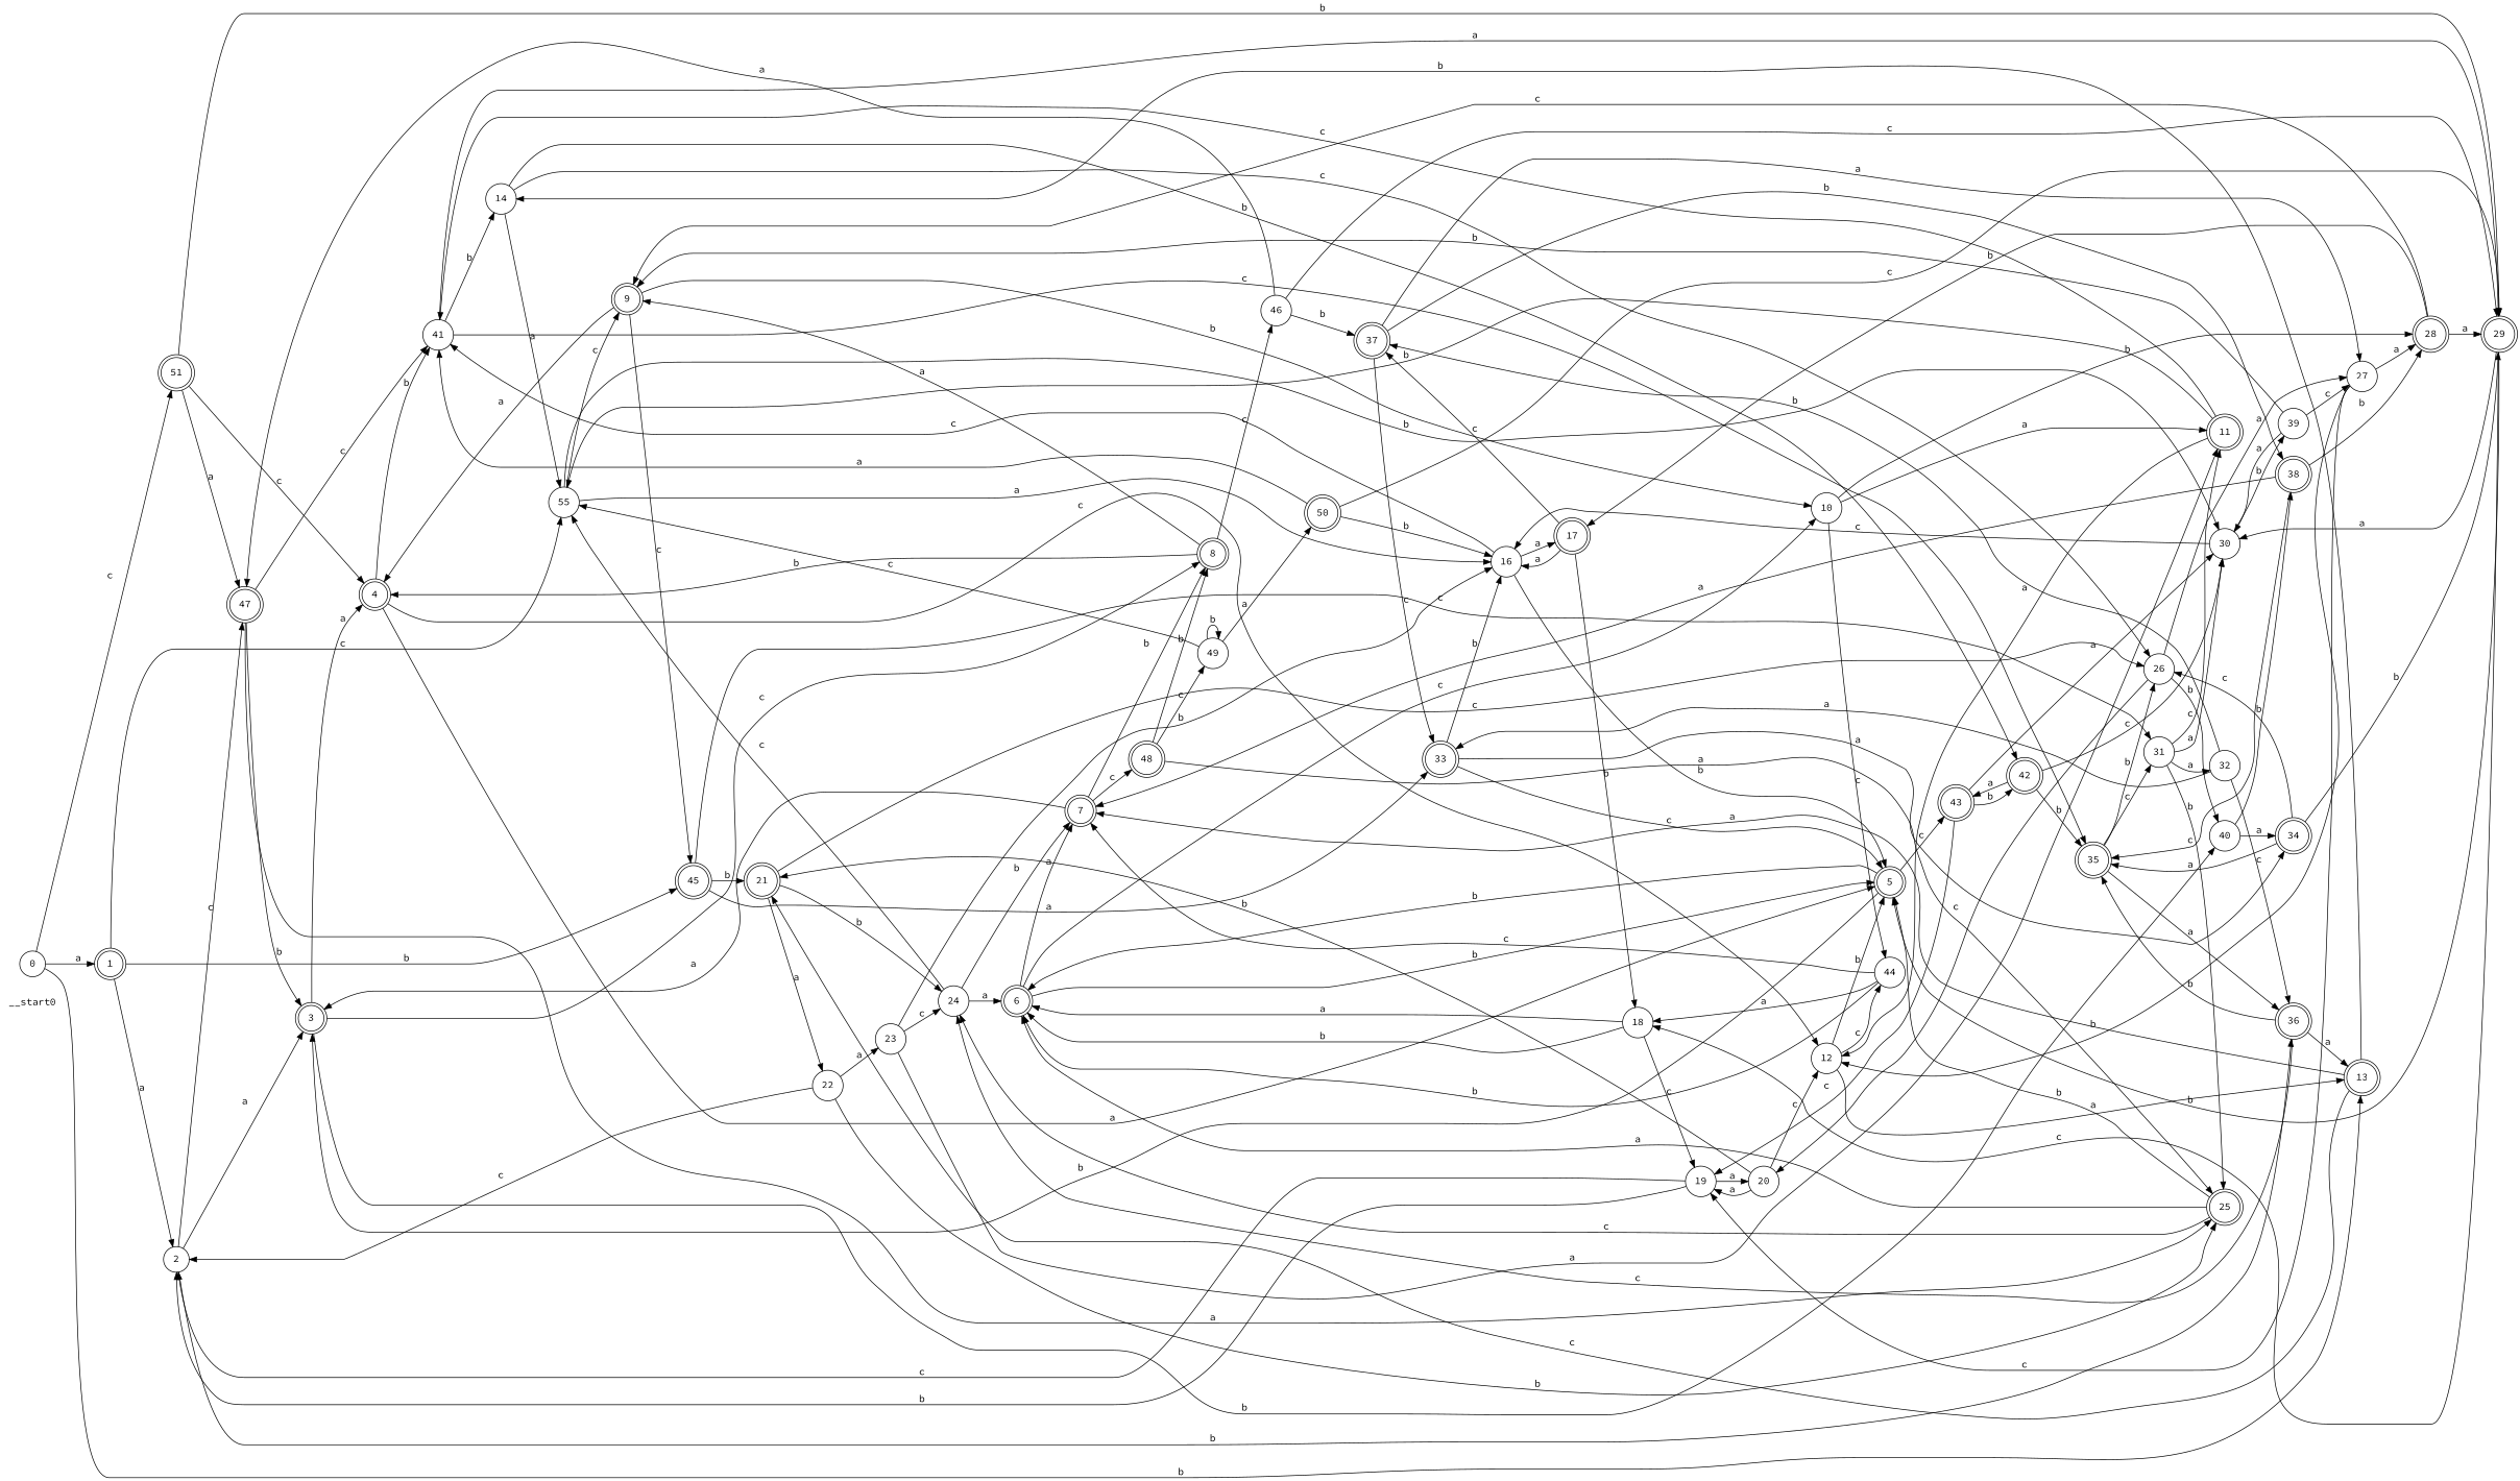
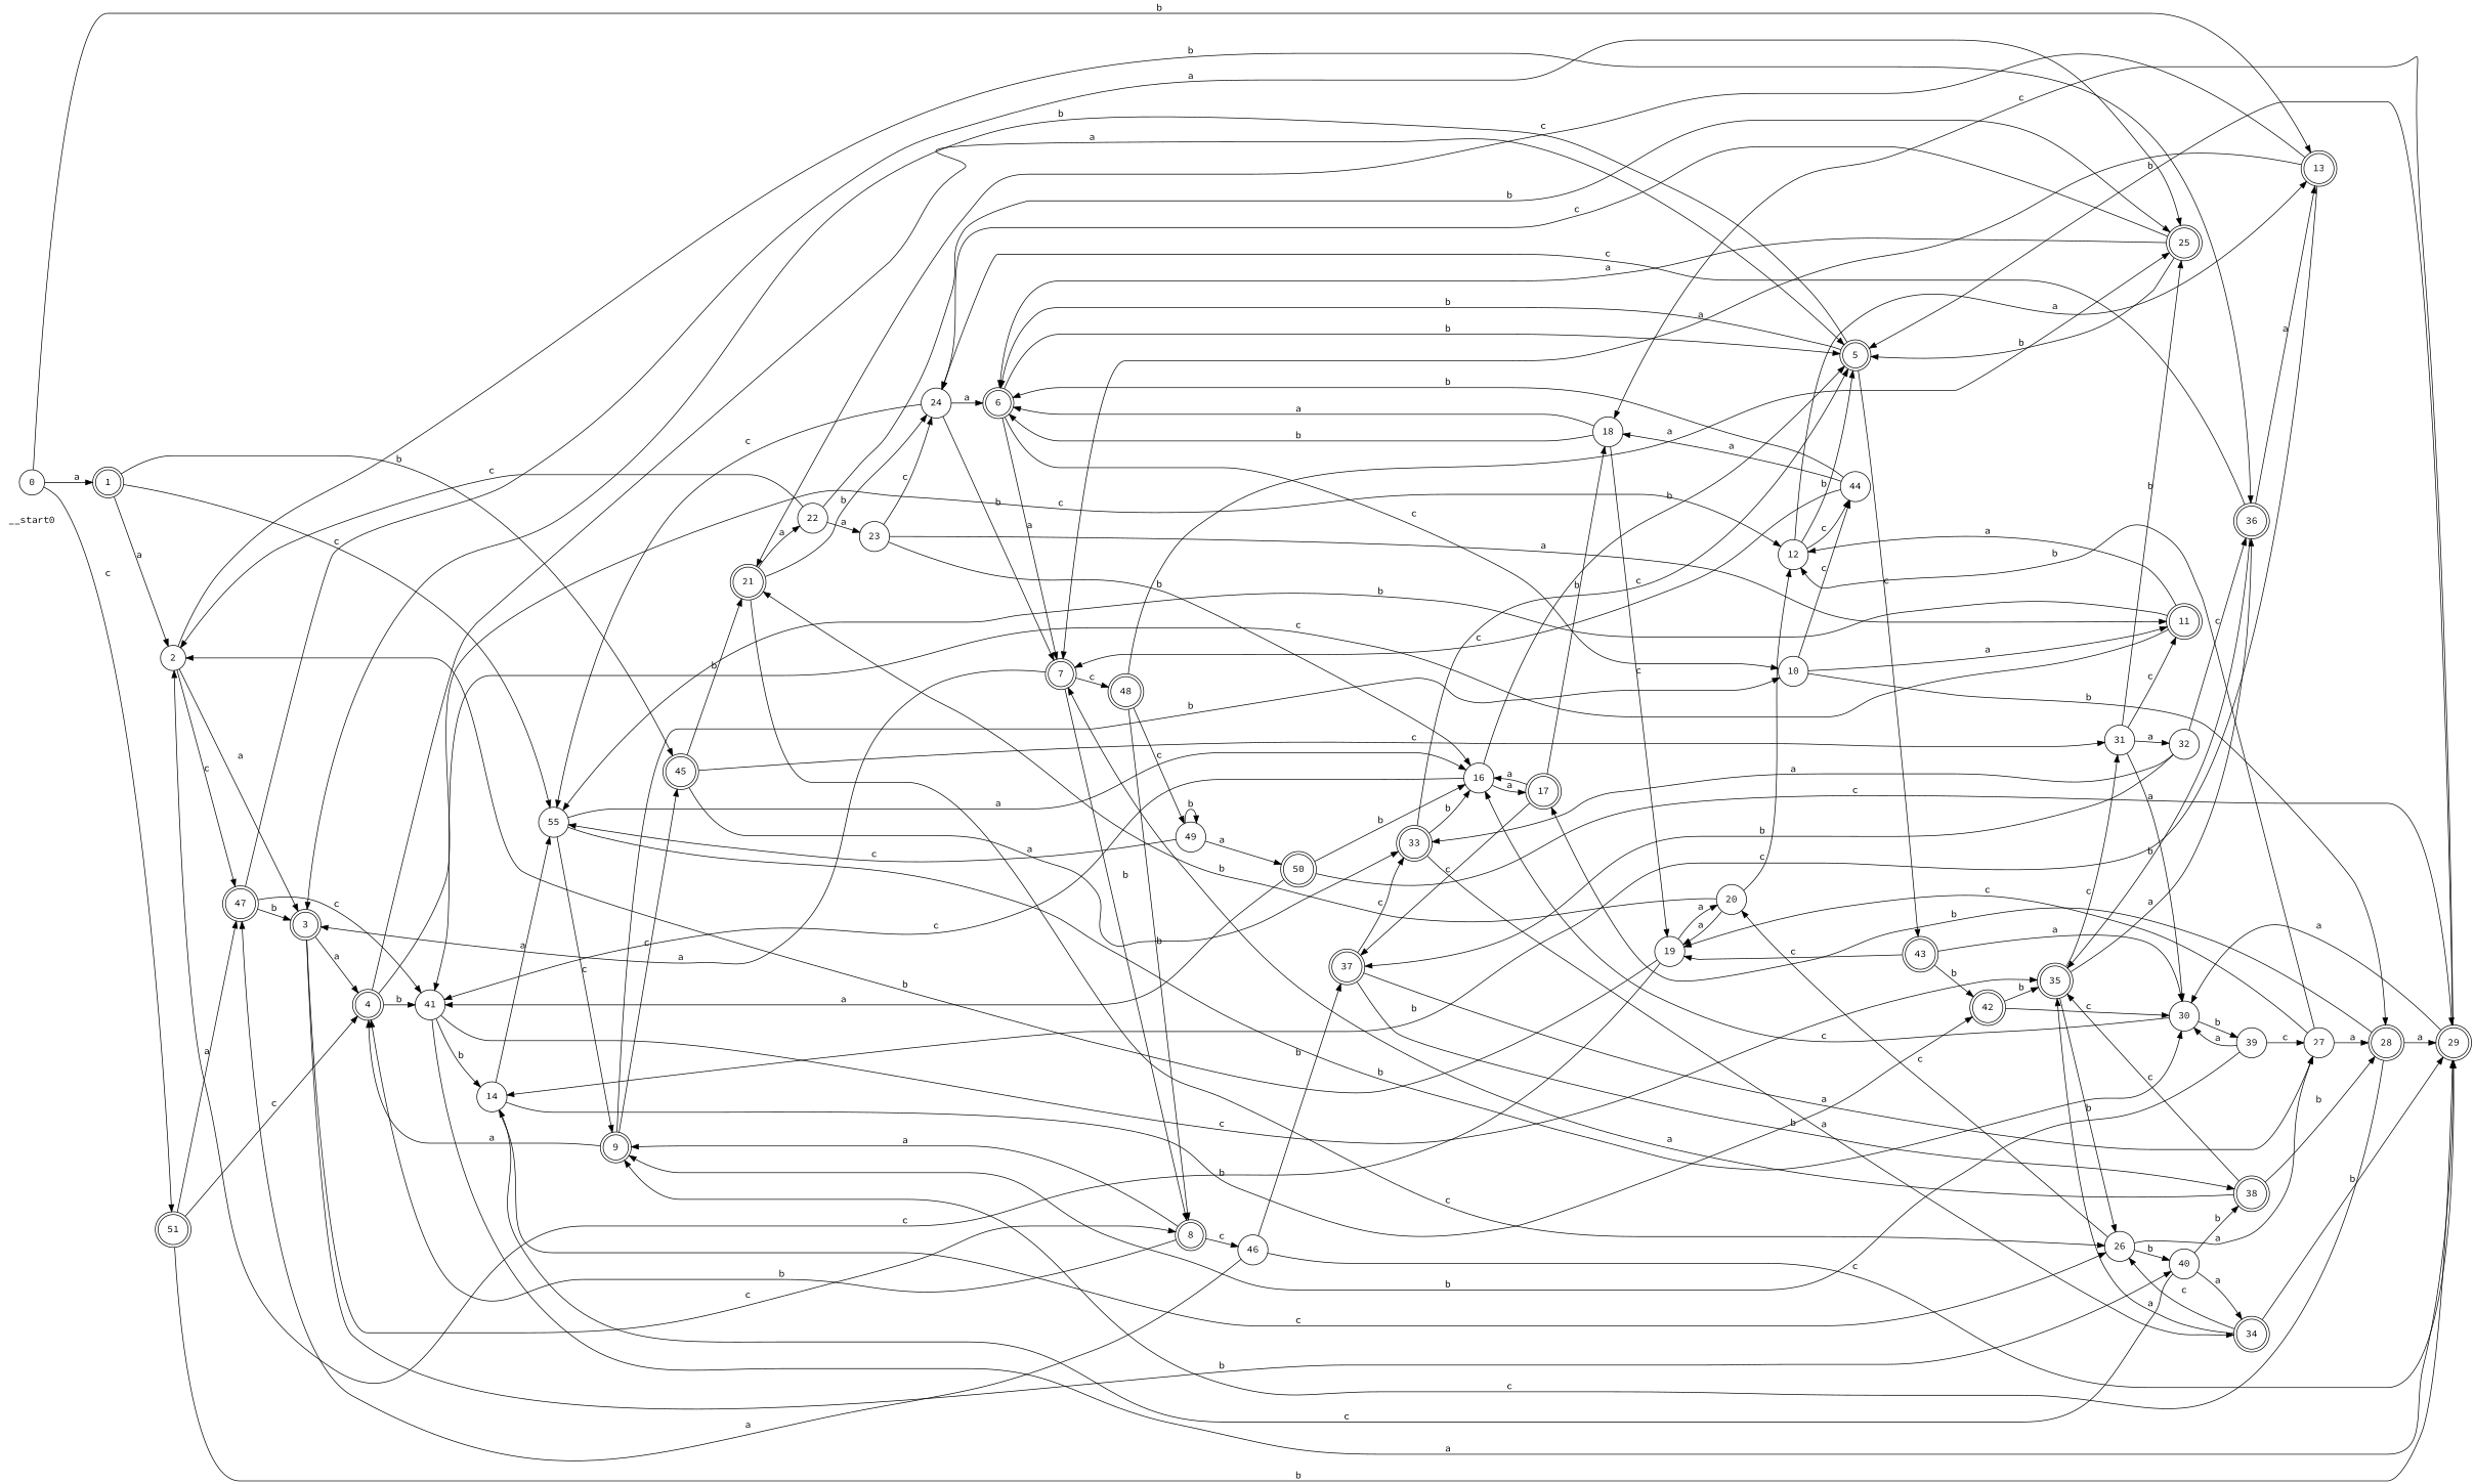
  digraph {
    fontname="Source Code Pro"
    rankdir=LR
    node [fontname="Source Code Pro" shape=doublecircle color=black fillcolor=white style="rounded,filled"]
    edge [fontname="Source Code Pro"]
    __start0 [shape=none color="" fillcolor="" style=""]
    n2 [label=0 shape=circle style=filled]
    n3 [label=1]
    n4 [label=13]
    n5 [label=51]
    n6 [label=2 shape=circle style=filled]
    n7 [label=55 shape=circle style=filled]
    n8 [label=45]
    n9 [label=7]
    n10 [label=14 shape=circle style=filled]
    n11 [label=21]
    n12 [label=47]
    n13 [label=4]
    n14 [label=29]
    n15 [label=3]
    n16 [label=36]
    n17 [label=9]
    n18 [label=16 shape=circle style=filled]
    n19 [label=30 shape=circle style=filled]
    n20 [label=31 shape=circle style=filled]
    n21 [label=33]
    n22 [label=8]
    n23 [label=40 shape=circle style=filled]
    n24 [label=24 shape=circle style=filled]
    n25 [label=35]
    n26 [label=41 shape=circle style=filled]
    n27 [label=25]
    n28 [label=5]
    n29 [label=12 shape=circle style=filled]
    n30 [label=46 shape=circle]
    n31 [label=34]
    n32 [label=38]
    n33 [label=6]
    n34 [label=43]
    n35 [label=44 shape=circle style=filled]
    n36 [label=10 shape=circle style=filled]
    n37 [label=42]
    n38 [label=19 shape=circle style=filled]
    n39 [label=48]
    n40 [label=11]
    n41 [label=28]
    n42 [label=49 shape=circle style=filled]
    n43 [label=37]
    n44 [label=17]
    n45 [label=18 shape=circle style=filled]
    n46 [label=26 shape=circle style=filled]
    n47 [label=22 shape=circle style=filled]
    n48 [label=20 shape=circle style=filled]
    n49 [label=27 shape=circle style=filled]
    n50 [label=39 shape=circle style=filled]
    n51 [label=23 shape=circle style=filled]
    n52 [label=32 shape=circle style=filled]
    n53 [label=50]
    n2 -> n3 [label=a]
    n2 -> n4 [label=b]
    n2 -> n5 [label=c]
    n3 -> n6 [label=a]
    n3 -> n7 [label=c]
    n3 -> n8 [label=b]
    n4 -> n9 [label=a]
    n4 -> n10 [label=b]
    n4 -> n11 [label=c]
    n5 -> n12 [label=a]
    n5 -> n13 [label=c]
    n5 -> n14 [label=b]
    n6 -> n12 [label=c]
    n6 -> n15 [label=a]
    n6 -> n16 [label=b]
    n7 -> n17 [label=c]
    n7 -> n18 [label=a]
    n7 -> n19 [label=b]
    n8 -> n11 [label=b]
    n8 -> n20 [label=c]
    n8 -> n21 [label=a]
    n9 -> n15 [label=a]
    n9 -> n22 [label=b]
    n9 -> n39 [label=c]
    n10 -> n7 [label=a]
    n10 -> n37 [label=b]
    n10 -> n46 [label=c]
    n11 -> n24 [label=b]
    n11 -> n46 [label=c]
    n11 -> n47 [label=a]
    n12 -> n15 [label=b]
    n12 -> n26 [label=c]
    n12 -> n27 [label=a]
    n13 -> n26 [label=b]
    n13 -> n28 [label=a]
    n13 -> n29 [label=c]
    n14 -> n19 [label=a]
    n14 -> n28 [label=b]
    n14 -> n45 [label=c]
    n15 -> n13 [label=a]
    n15 -> n22 [label=c]
    n15 -> n23 [label=b]
    n16 -> n4 [label=a]
    n16 -> n24 [label=c]
    n16 -> n25 [label=b]
    n17 -> n8 [label=c]
    n17 -> n13 [label=a]
    n17 -> n36 [label=b]
    n18 -> n26 [label=c]
    n18 -> n28 [label=b]
    n18 -> n44 [label=a]
    n19 -> n18 [label=c]
    n19 -> n50 [label=b]
    n20 -> n19 [label=a]
    n20 -> n27 [label=b]
    n20 -> n40 [label=c]
    n20 -> n52 [label=a]
    n21 -> n18 [label=b]
    n21 -> n28 [label=c]
    n21 -> n31 [label=a]
    n22 -> n13 [label=b]
    n22 -> n17 [label=a]
    n22 -> n30 [label=c]
+   n23 -> n10 [label=c]
    n23 -> n31 [label=a]
    n23 -> n32 [label=b]
    n24 -> n7 [label=c]
    n24 -> n9 [label=b]
    n24 -> n33 [label=a]
    n25 -> n16 [label=a]
    n25 -> n20 [label=c]
    n25 -> n46 [label=b]
    n26 -> n10 [label=b]
    n26 -> n14 [label=a]
    n26 -> n25 [label=c]
    n27 -> n24 [label=c]
    n27 -> n28 [label=b]
    n27 -> n33 [label=a]
    n28 -> n15 [label=b]
    n28 -> n33 [label=b]
    n28 -> n34 [label=c]
    n29 -> n4 [label=a]
    n29 -> n28 [label=b]
    n29 -> n35 [label=c]
    n30 -> n12 [label=a]
    n30 -> n14 [label=c]
    n30 -> n43 [label=b]
    n31 -> n14 [label=b]
    n31 -> n25 [label=a]
    n31 -> n46 [label=c]
    n32 -> n9 [label=a]
    n32 -> n25 [label=c]
    n32 -> n41 [label=b]
    n33 -> n9 [label=a]
    n33 -> n28 [label=b]
    n33 -> n36 [label=c]
    n34 -> n19 [label=a]
    n34 -> n37 [label=b]
    n34 -> n38 [label=c]
    n35 -> n9 [label=c]
    n35 -> n33 [label=b]
    n35 -> n45 [label=a]
    n36 -> n35 [label=c]
    n36 -> n40 [label=a]
    n36 -> n41 [label=b]
    n37 -> n19 [label=c]
    n37 -> n25 [label=b]
-   n37 -> n34 [label=a]
    n38 -> n6 [label=b]
    n38 -> n6 [label=c]
    n38 -> n48 [label=a]
    n39 -> n22 [label=b]
    n39 -> n27 [label=a]
    n39 -> n42 [label=c]
    n40 -> n7 [label=b]
    n40 -> n26 [label=c]
    n40 -> n29 [label=a]
    n41 -> n14 [label=a]
    n41 -> n17 [label=c]
    n41 -> n44 [label=b]
    n42 -> n7 [label=c]
    n42 -> n42 [label=b]
    n42 -> n53 [label=a]
    n43 -> n21 [label=c]
    n43 -> n32 [label=b]
    n43 -> n49 [label=a]
    n44 -> n18 [label=a]
    n44 -> n43 [label=c]
    n44 -> n45 [label=b]
    n45 -> n33 [label=a]
    n45 -> n33 [label=b]
    n45 -> n38 [label=c]
    n46 -> n23 [label=b]
    n46 -> n48 [label=c]
    n46 -> n49 [label=a]
    n47 -> n6 [label=c]
    n47 -> n27 [label=b]
    n47 -> n51 [label=a]
    n48 -> n11 [label=b]
    n48 -> n29 [label=c]
    n48 -> n38 [label=a]
    n49 -> n29 [label=b]
    n49 -> n38 [label=c]
    n49 -> n41 [label=a]
    n50 -> n17 [label=b]
    n50 -> n19 [label=a]
    n50 -> n49 [label=c]
    n51 -> n18 [label=b]
    n51 -> n24 [label=c]
    n51 -> n40 [label=a]
    n52 -> n16 [label=c]
    n52 -> n21 [label=a]
    n52 -> n43 [label=b]
    n53 -> n14 [label=c]
    n53 -> n18 [label=b]
    n53 -> n26 [label=a]
  }
